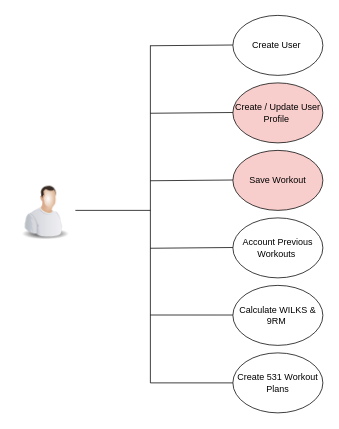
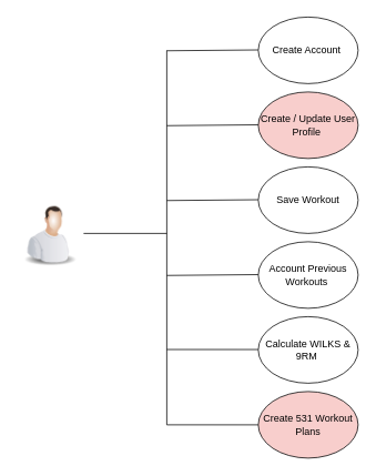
  <mxCell id="0" />
  <mxCell id="1" parent="0" />
  <mxCell id="2" value="" style="image;html=1;image=img/lib/clip_art/people/Worker_Man_128x128.png" vertex="1" parent="1"><mxGeometry x="20" y="240" width="80" height="80" as="geometry" /></mxCell>
- <mxCell id="3" value="Create User&amp;nbsp;" style="ellipse;whiteSpace=wrap;html=1;" vertex="1" parent="1"><mxGeometry x="310" y="20" width="120" height="80" as="geometry" /></mxCell>
+ <mxCell id="3" value="Create Account&amp;nbsp;" style="ellipse;whiteSpace=wrap;html=1;" vertex="1" parent="1"><mxGeometry x="310" y="20" width="120" height="80" as="geometry" /></mxCell>
  <mxCell id="4" value="Create / Update User Profile&amp;nbsp;" style="ellipse;whiteSpace=wrap;html=1;fillColor=#f8cecc;" vertex="1" parent="1"><mxGeometry x="310" y="110" width="120" height="80" as="geometry" /></mxCell>
- <mxCell id="5" value="Save Workout" style="ellipse;whiteSpace=wrap;html=1;fillColor=#f8cecc;" vertex="1" parent="1"><mxGeometry x="310" y="200" width="120" height="80" as="geometry" /></mxCell>
+ <mxCell id="5" value="Save Workout" style="ellipse;whiteSpace=wrap;html=1;" vertex="1" parent="1"><mxGeometry x="310" y="200" width="120" height="80" as="geometry" /></mxCell>
  <mxCell id="6" value="Account Previous Workouts&amp;nbsp;" style="ellipse;whiteSpace=wrap;html=1;" vertex="1" parent="1"><mxGeometry x="310" y="290" width="120" height="80" as="geometry" /></mxCell>
  <mxCell id="7" value="Calculate WILKS &amp;amp; 9RM&amp;nbsp;" style="ellipse;whiteSpace=wrap;html=1;" vertex="1" parent="1"><mxGeometry x="310" y="380" width="120" height="80" as="geometry" /></mxCell>
  <mxCell id="8" value="" style="endArrow=none;html=1;rounded=0;exitX=1;exitY=0.5;exitDx=0;exitDy=0;" edge="1" parent="1" source="2"><mxGeometry width="50" height="50" relative="1" as="geometry"><mxPoint x="470" y="300" as="sourcePoint" /><mxPoint x="200" y="280" as="targetPoint" /></mxGeometry></mxCell>
  <mxCell id="9" value="" style="endArrow=none;html=1;rounded=0;" edge="1" parent="1"><mxGeometry width="50" height="50" relative="1" as="geometry"><mxPoint x="200" y="510" as="sourcePoint" /><mxPoint x="200" y="60" as="targetPoint" /></mxGeometry></mxCell>
  <mxCell id="10" value="" style="endArrow=none;html=1;rounded=0;entryX=0;entryY=0.613;entryDx=0;entryDy=0;entryPerimeter=0;" edge="1" parent="1"><mxGeometry width="50" height="50" relative="1" as="geometry"><mxPoint x="200" y="419.5" as="sourcePoint" /><mxPoint x="310" y="419.54" as="targetPoint" /></mxGeometry></mxCell>
  <mxCell id="11" value="" style="endArrow=none;html=1;rounded=0;entryX=0;entryY=0.613;entryDx=0;entryDy=0;entryPerimeter=0;" edge="1" parent="1"><mxGeometry width="50" height="50" relative="1" as="geometry"><mxPoint x="200" y="330.5" as="sourcePoint" /><mxPoint x="310" y="329.5" as="targetPoint" /></mxGeometry></mxCell>
  <mxCell id="12" value="" style="endArrow=none;html=1;rounded=0;entryX=0;entryY=0.613;entryDx=0;entryDy=0;entryPerimeter=0;" edge="1" parent="1"><mxGeometry width="50" height="50" relative="1" as="geometry"><mxPoint x="200" y="240.5" as="sourcePoint" /><mxPoint x="310" y="239.5" as="targetPoint" /></mxGeometry></mxCell>
  <mxCell id="13" value="" style="endArrow=none;html=1;rounded=0;entryX=0;entryY=0.613;entryDx=0;entryDy=0;entryPerimeter=0;" edge="1" parent="1"><mxGeometry width="50" height="50" relative="1" as="geometry"><mxPoint x="200" y="60.5" as="sourcePoint" /><mxPoint x="310" y="59.5" as="targetPoint" /></mxGeometry></mxCell>
  <mxCell id="14" value="" style="endArrow=none;html=1;rounded=0;entryX=0;entryY=0.613;entryDx=0;entryDy=0;entryPerimeter=0;" edge="1" parent="1"><mxGeometry width="50" height="50" relative="1" as="geometry"><mxPoint x="200" y="150.5" as="sourcePoint" /><mxPoint x="310" y="149.5" as="targetPoint" /></mxGeometry></mxCell>
- <mxCell id="15" value="Create 531 Workout Plans" style="ellipse;whiteSpace=wrap;html=1;" vertex="1" parent="1"><mxGeometry x="310" y="470" width="120" height="80" as="geometry" /></mxCell>
+ <mxCell id="15" value="Create 531 Workout Plans" style="ellipse;whiteSpace=wrap;html=1;fillColor=#f8cecc;" vertex="1" parent="1"><mxGeometry x="310" y="470" width="120" height="80" as="geometry" /></mxCell>
  <mxCell id="16" value="" style="endArrow=none;html=1;rounded=0;entryX=0;entryY=0.613;entryDx=0;entryDy=0;entryPerimeter=0;" edge="1" parent="1"><mxGeometry width="50" height="50" relative="1" as="geometry"><mxPoint x="200" y="510" as="sourcePoint" /><mxPoint x="310" y="510.04" as="targetPoint" /></mxGeometry></mxCell>
